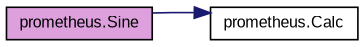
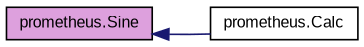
  digraph {
    rankdir=LR
    fontname="Liberation Sans"
    node [color=black fontname="Liberation Sans" fontsize=10 shape=record style=filled]
    n1 [fillcolor=plum fontcolor=black height=0.2 label="prometheus.Sine" width=0.4]
    n2 [fillcolor=white height=0.2 label="prometheus.Calc" width=0.4]
-   n2 -> n1 [color=midnightblue dir=back fontname="Liberation Sans" fontsize=10 labelfontname=Helvetica labelfontsize=10 style=solid]
+   n1 -> n2 [color=midnightblue dir=back fontname="Liberation Sans" fontsize=10 labelfontname=Helvetica labelfontsize=10 style=solid]
  }
